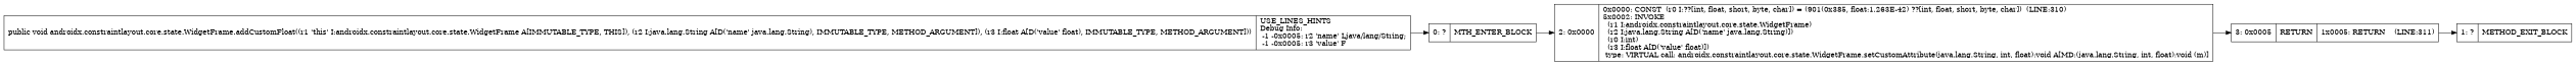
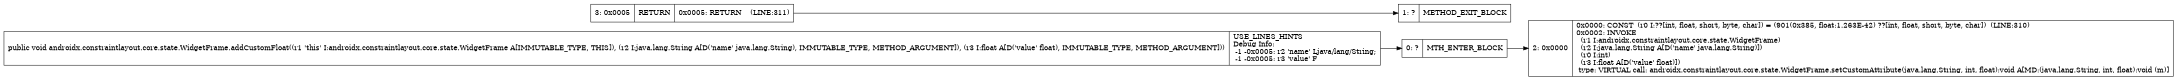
  digraph {
    rankdir=LR
    node [shape=record]
    n1 [label="{0\:\ ?|MTH_ENTER_BLOCK\l}"]
-   n2 [label="{2\:\ 0x0000|0x0000: CONST  (r0 I:??[int, float, short, byte, char]) = (901(0x385, float:1.263E\-42) ??[int, float, short, byte, char])  (LINE:310)\l5x0002: INVOKE  \l  (r1 I:androidx.constraintlayout.core.state.WidgetFrame)\l  (r2 I:java.lang.String A[D('name' java.lang.String)])\l  (r0 I:int)\l  (r3 I:float A[D('value' float)])\l type: VIRTUAL call: androidx.constraintlayout.core.state.WidgetFrame.setCustomAttribute(java.lang.String, int, float):void A[MD:(java.lang.String, int, float):void (m)]\l}"]
-   n3 [label="{3\:\ 0x0005|RETURN\l|1x0005: RETURN    (LINE:311)\l}"]
+   n2 [label="{2\:\ 0x0000|0x0000: CONST  (r0 I:??[int, float, short, byte, char]) = (901(0x385, float:1.263E\-42) ??[int, float, short, byte, char])  (LINE:310)\l0x0002: INVOKE  \l  (r1 I:androidx.constraintlayout.core.state.WidgetFrame)\l  (r2 I:java.lang.String A[D('name' java.lang.String)])\l  (r0 I:int)\l  (r3 I:float A[D('value' float)])\l type: VIRTUAL call: androidx.constraintlayout.core.state.WidgetFrame.setCustomAttribute(java.lang.String, int, float):void A[MD:(java.lang.String, int, float):void (m)]\l}"]
+   n3 [label="{3\:\ 0x0005|RETURN\l|0x0005: RETURN    (LINE:311)\l}"]
    n4 [label="{1\:\ ?|METHOD_EXIT_BLOCK\l}"]
    n5 [label="{public void androidx.constraintlayout.core.state.WidgetFrame.addCustomFloat((r1 'this' I:androidx.constraintlayout.core.state.WidgetFrame A[IMMUTABLE_TYPE, THIS]), (r2 I:java.lang.String A[D('name' java.lang.String), IMMUTABLE_TYPE, METHOD_ARGUMENT]), (r3 I:float A[D('value' float), IMMUTABLE_TYPE, METHOD_ARGUMENT]))  | USE_LINES_HINTS\lDebug Info:\l  \-1 \-0x0005: r2 'name' Ljava\/lang\/String;\l  \-1 \-0x0005: r3 'value' F\l}"]
    n1 -> n2
-   n2 -> n3
    n3 -> n4
    n5 -> n1
  }
